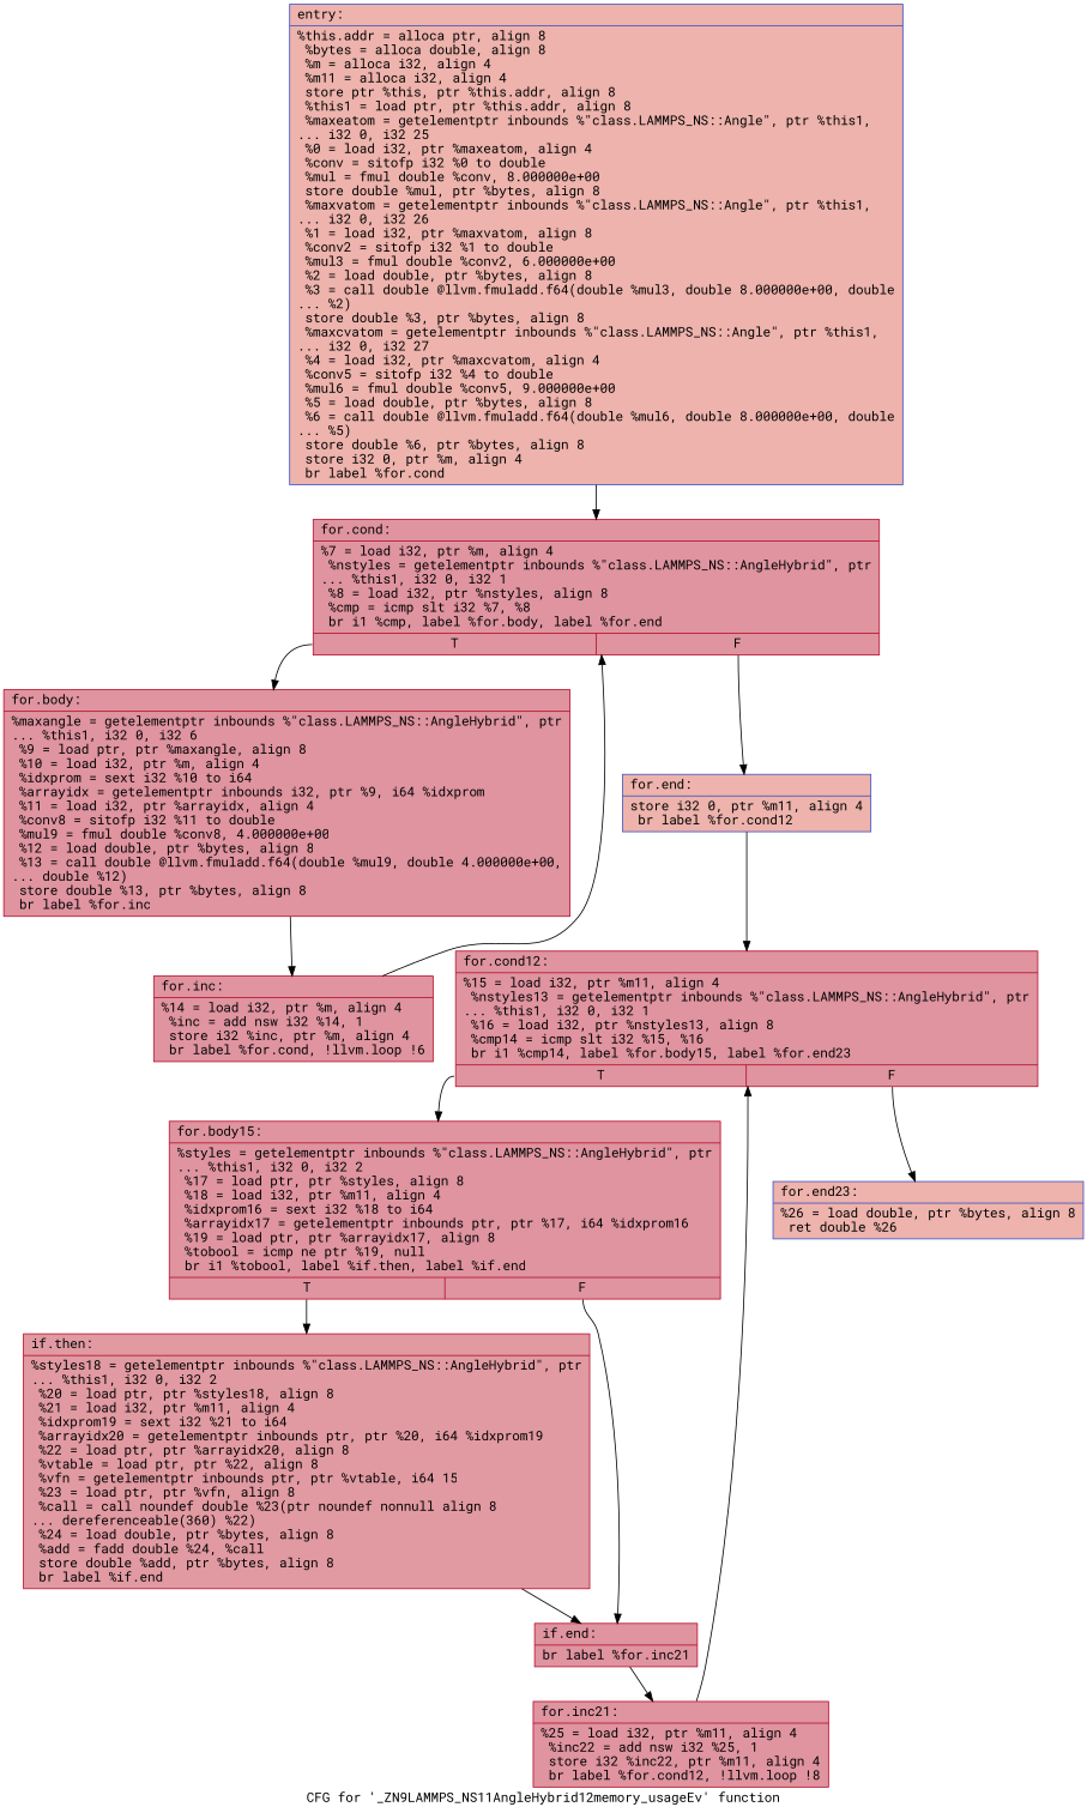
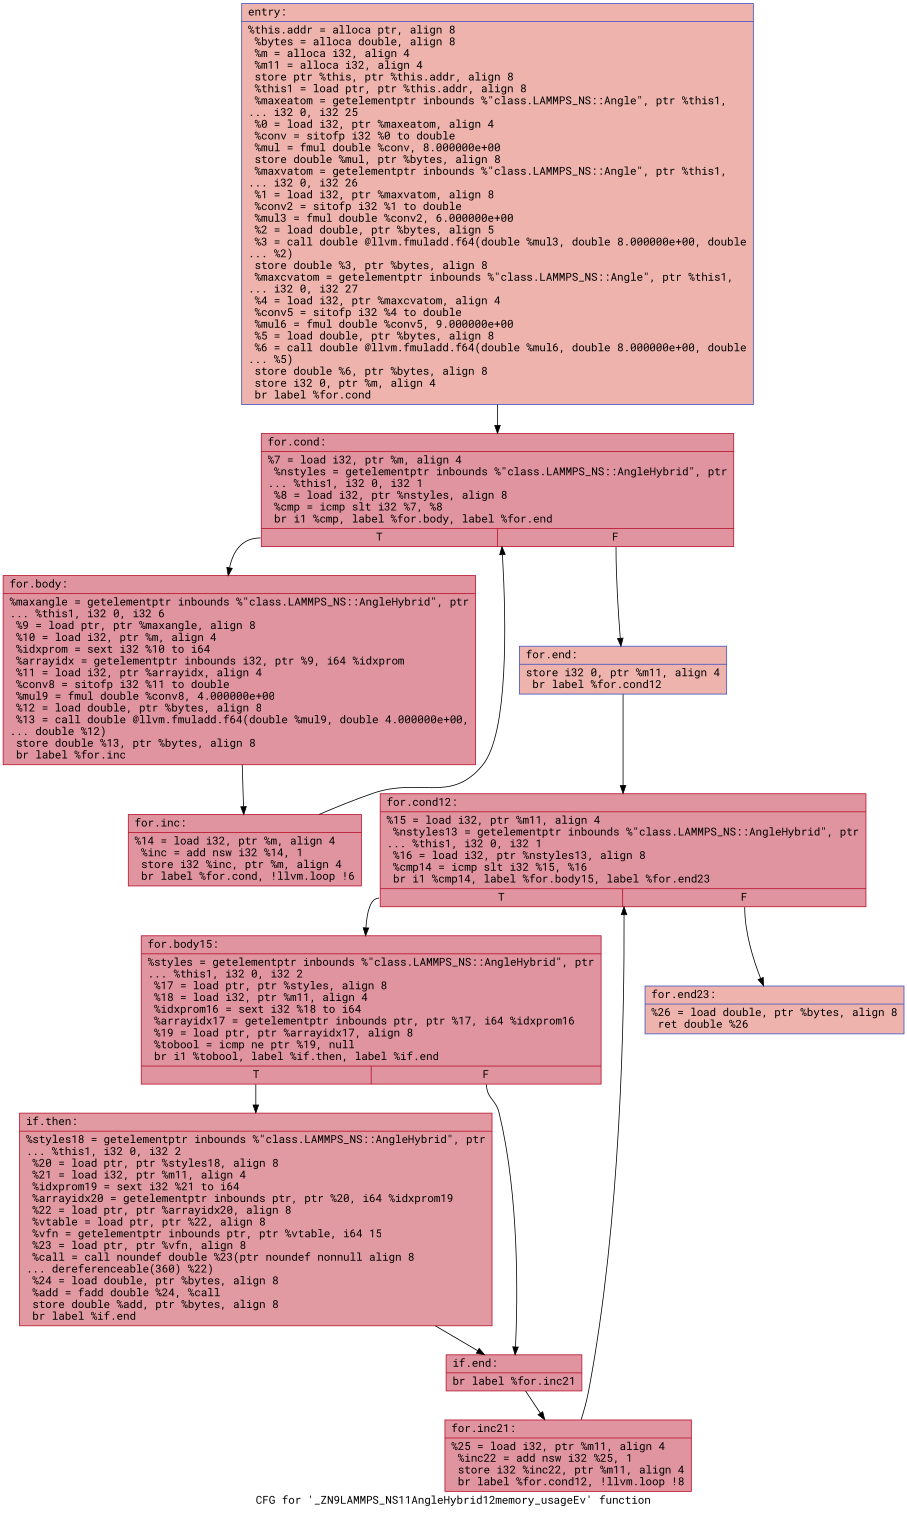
  digraph {
    label="CFG for '_ZN9LAMMPS_NS11AngleHybrid12memory_usageEv' function"
    fontname="Roboto Mono"
    node [color="#b70d28ff" fillcolor="#b70d2870" fontname="Roboto Mono" shape=record style=filled]
    edge [fontname="Roboto Mono"]
-   n1 [color="#3d50c3ff" fillcolor="#d6524470" label="{entry:\l|  %this.addr = alloca ptr, align 8\l  %bytes = alloca double, align 8\l  %m = alloca i32, align 4\l  %m11 = alloca i32, align 4\l  store ptr %this, ptr %this.addr, align 8\l  %this1 = load ptr, ptr %this.addr, align 8\l  %maxeatom = getelementptr inbounds %\"class.LAMMPS_NS::Angle\", ptr %this1,\l... i32 0, i32 25\l  %0 = load i32, ptr %maxeatom, align 4\l  %conv = sitofp i32 %0 to double\l  %mul = fmul double %conv, 8.000000e+00\l  store double %mul, ptr %bytes, align 8\l  %maxvatom = getelementptr inbounds %\"class.LAMMPS_NS::Angle\", ptr %this1,\l... i32 0, i32 26\l  %1 = load i32, ptr %maxvatom, align 8\l  %conv2 = sitofp i32 %1 to double\l  %mul3 = fmul double %conv2, 6.000000e+00\l  %2 = load double, ptr %bytes, align 8\l  %3 = call double @llvm.fmuladd.f64(double %mul3, double 8.000000e+00, double\l... %2)\l  store double %3, ptr %bytes, align 8\l  %maxcvatom = getelementptr inbounds %\"class.LAMMPS_NS::Angle\", ptr %this1,\l... i32 0, i32 27\l  %4 = load i32, ptr %maxcvatom, align 4\l  %conv5 = sitofp i32 %4 to double\l  %mul6 = fmul double %conv5, 9.000000e+00\l  %5 = load double, ptr %bytes, align 8\l  %6 = call double @llvm.fmuladd.f64(double %mul6, double 8.000000e+00, double\l... %5)\l  store double %6, ptr %bytes, align 8\l  store i32 0, ptr %m, align 4\l  br label %for.cond\l}"]
+   n1 [color="#3d50c3ff" fillcolor="#d6524470" label="{entry:\l|  %this.addr = alloca ptr, align 8\l  %bytes = alloca double, align 8\l  %m = alloca i32, align 4\l  %m11 = alloca i32, align 4\l  store ptr %this, ptr %this.addr, align 8\l  %this1 = load ptr, ptr %this.addr, align 8\l  %maxeatom = getelementptr inbounds %\"class.LAMMPS_NS::Angle\", ptr %this1,\l... i32 0, i32 25\l  %0 = load i32, ptr %maxeatom, align 4\l  %conv = sitofp i32 %0 to double\l  %mul = fmul double %conv, 8.000000e+00\l  store double %mul, ptr %bytes, align 8\l  %maxvatom = getelementptr inbounds %\"class.LAMMPS_NS::Angle\", ptr %this1,\l... i32 0, i32 26\l  %1 = load i32, ptr %maxvatom, align 8\l  %conv2 = sitofp i32 %1 to double\l  %mul3 = fmul double %conv2, 6.000000e+00\l  %2 = load double, ptr %bytes, align 5\l  %3 = call double @llvm.fmuladd.f64(double %mul3, double 8.000000e+00, double\l... %2)\l  store double %3, ptr %bytes, align 8\l  %maxcvatom = getelementptr inbounds %\"class.LAMMPS_NS::Angle\", ptr %this1,\l... i32 0, i32 27\l  %4 = load i32, ptr %maxcvatom, align 4\l  %conv5 = sitofp i32 %4 to double\l  %mul6 = fmul double %conv5, 9.000000e+00\l  %5 = load double, ptr %bytes, align 8\l  %6 = call double @llvm.fmuladd.f64(double %mul6, double 8.000000e+00, double\l... %5)\l  store double %6, ptr %bytes, align 8\l  store i32 0, ptr %m, align 4\l  br label %for.cond\l}"]
    n2 [label="{for.cond:\l|  %7 = load i32, ptr %m, align 4\l  %nstyles = getelementptr inbounds %\"class.LAMMPS_NS::AngleHybrid\", ptr\l... %this1, i32 0, i32 1\l  %8 = load i32, ptr %nstyles, align 8\l  %cmp = icmp slt i32 %7, %8\l  br i1 %cmp, label %for.body, label %for.end\l|{<s0>T|<s1>F}}"]
    n3 [label="{for.body:\l|  %maxangle = getelementptr inbounds %\"class.LAMMPS_NS::AngleHybrid\", ptr\l... %this1, i32 0, i32 6\l  %9 = load ptr, ptr %maxangle, align 8\l  %10 = load i32, ptr %m, align 4\l  %idxprom = sext i32 %10 to i64\l  %arrayidx = getelementptr inbounds i32, ptr %9, i64 %idxprom\l  %11 = load i32, ptr %arrayidx, align 4\l  %conv8 = sitofp i32 %11 to double\l  %mul9 = fmul double %conv8, 4.000000e+00\l  %12 = load double, ptr %bytes, align 8\l  %13 = call double @llvm.fmuladd.f64(double %mul9, double 4.000000e+00,\l... double %12)\l  store double %13, ptr %bytes, align 8\l  br label %for.inc\l}"]
    n4 [color="#3d50c3ff" fillcolor="#d6524470" label="{for.end:\l|  store i32 0, ptr %m11, align 4\l  br label %for.cond12\l}"]
    n5 [label="{for.inc:\l|  %14 = load i32, ptr %m, align 4\l  %inc = add nsw i32 %14, 1\l  store i32 %inc, ptr %m, align 4\l  br label %for.cond, !llvm.loop !6\l}"]
    n6 [label="{for.cond12:\l|  %15 = load i32, ptr %m11, align 4\l  %nstyles13 = getelementptr inbounds %\"class.LAMMPS_NS::AngleHybrid\", ptr\l... %this1, i32 0, i32 1\l  %16 = load i32, ptr %nstyles13, align 8\l  %cmp14 = icmp slt i32 %15, %16\l  br i1 %cmp14, label %for.body15, label %for.end23\l|{<s0>T|<s1>F}}"]
    n7 [label="{for.body15:\l|  %styles = getelementptr inbounds %\"class.LAMMPS_NS::AngleHybrid\", ptr\l... %this1, i32 0, i32 2\l  %17 = load ptr, ptr %styles, align 8\l  %18 = load i32, ptr %m11, align 4\l  %idxprom16 = sext i32 %18 to i64\l  %arrayidx17 = getelementptr inbounds ptr, ptr %17, i64 %idxprom16\l  %19 = load ptr, ptr %arrayidx17, align 8\l  %tobool = icmp ne ptr %19, null\l  br i1 %tobool, label %if.then, label %if.end\l|{<s0>T|<s1>F}}"]
    n8 [color="#3d50c3ff" fillcolor="#d6524470" label="{for.end23:\l|  %26 = load double, ptr %bytes, align 8\l  ret double %26\l}"]
    n9 [fillcolor="#bb1b2c70" label="{if.then:\l|  %styles18 = getelementptr inbounds %\"class.LAMMPS_NS::AngleHybrid\", ptr\l... %this1, i32 0, i32 2\l  %20 = load ptr, ptr %styles18, align 8\l  %21 = load i32, ptr %m11, align 4\l  %idxprom19 = sext i32 %21 to i64\l  %arrayidx20 = getelementptr inbounds ptr, ptr %20, i64 %idxprom19\l  %22 = load ptr, ptr %arrayidx20, align 8\l  %vtable = load ptr, ptr %22, align 8\l  %vfn = getelementptr inbounds ptr, ptr %vtable, i64 15\l  %23 = load ptr, ptr %vfn, align 8\l  %call = call noundef double %23(ptr noundef nonnull align 8\l... dereferenceable(360) %22)\l  %24 = load double, ptr %bytes, align 8\l  %add = fadd double %24, %call\l  store double %add, ptr %bytes, align 8\l  br label %if.end\l}"]
    n10 [label="{if.end:\l|  br label %for.inc21\l}"]
    n11 [label="{for.inc21:\l|  %25 = load i32, ptr %m11, align 4\l  %inc22 = add nsw i32 %25, 1\l  store i32 %inc22, ptr %m11, align 4\l  br label %for.cond12, !llvm.loop !8\l}"]
    n1 -> n2
    n2 -> n3 [tailport=s0]
    n2 -> n4 [tailport=s1]
    n3 -> n5
    n4 -> n6
    n5 -> n2
    n6 -> n7 [tailport=s0]
    n6 -> n8 [tailport=s1]
    n7 -> n9 [tailport=s0]
    n7 -> n10 [tailport=s1]
    n9 -> n10
    n10 -> n11
    n11 -> n6
  }
